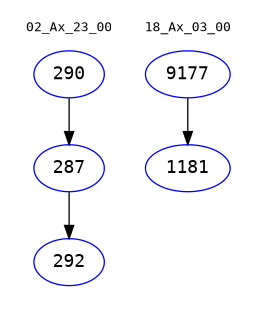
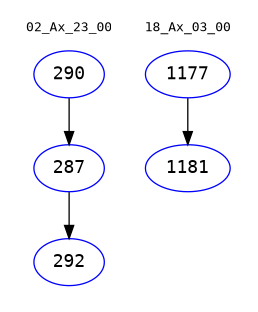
  digraph {
    fontname="DejaVu Sans Mono"
    node [color=blue fontname="DejaVu Sans Mono"]
    edge [color=black fontname="DejaVu Sans Mono"]
    n1 [label=290]
    n2 [label=287]
    n3 [label=292]
-   n4 [label=9177]
+   n4 [label=1177]
    n5 [label=1181]
    subgraph cluster_1 {
      color=white
      fontsize=10
      label="02_Ax_23_00"
      n1
      n2
      n3
    }
    subgraph cluster_2 {
      color=white
      fontsize=10
      label="18_Ax_03_00"
      n4
      n5
    }
    n1 -> n2
    n2 -> n3
    n4 -> n5
  }
